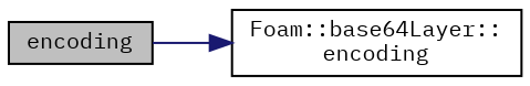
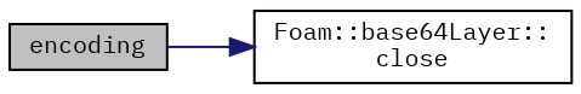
  digraph {
    rankdir=LR
    fontname="IBM Plex Mono"
    node [color=black fontname="IBM Plex Mono" fontsize=10 shape=record]
    n1 [fillcolor=grey75 fontcolor=black height=0.2 label=encoding style=filled width=0.4]
-   n2 [height=0.2 label="Foam::base64Layer::\lencoding" width=0.4]
+   n2 [height=0.2 label="Foam::base64Layer::\lclose" width=0.4]
    n1 -> n2 [color=midnightblue fontname="IBM Plex Mono" fontsize=10 labelfontname=Helvetica labelfontsize=10 style=solid]
  }
